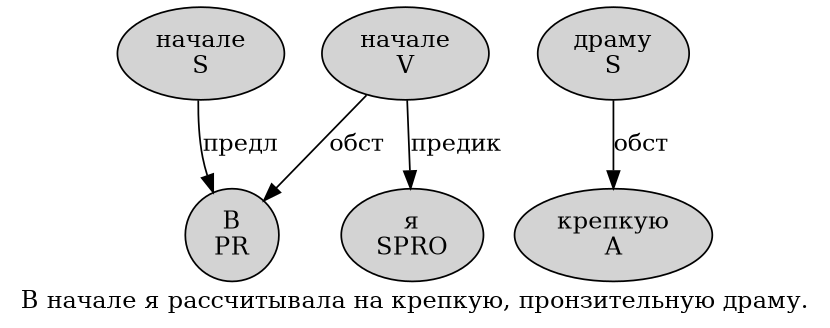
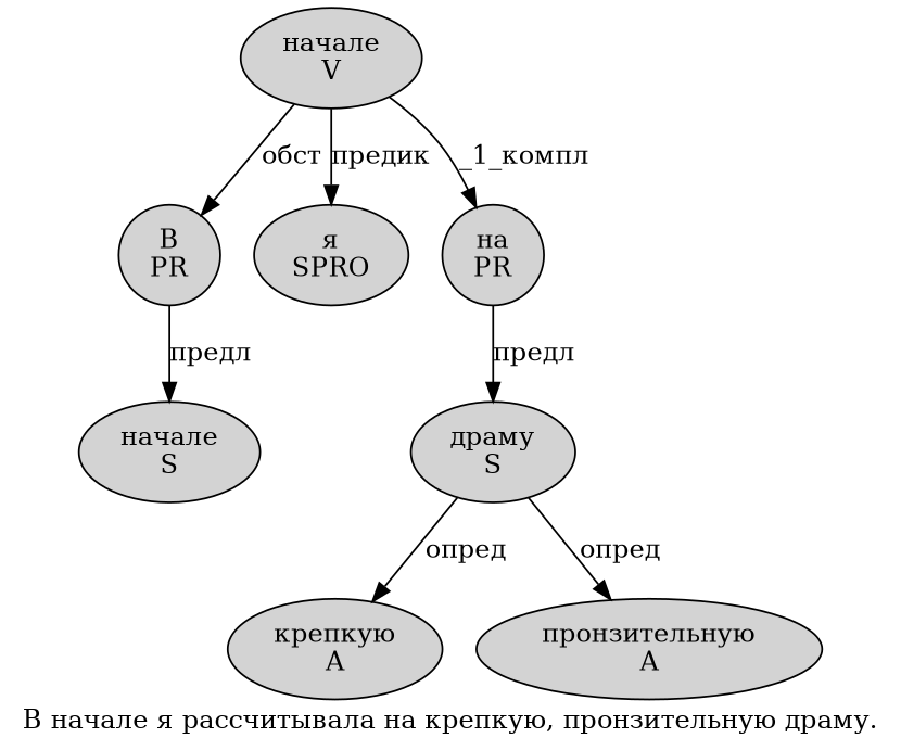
  digraph {
    label="В начале я рассчитывала на крепкую, пронзительную драму."
    node [fillcolor=lightgray penwidth=1 shape=ellipse style=filled]
    n1 [label="В\nPR"]
    n2 [label="начале\nS"]
    n3 [label="я\nSPRO"]
    n4 [label="начале\nV"]
+   n5 [label="на\nPR"]
    n6 [label="драму\nS"]
    n7 [label="крепкую\nA"]
-   n2 -> n1 [label="предл"]
+   n8 [label="пронзительную\nA"]
+   n1 -> n2 [label="предл"]
    n4 -> n1 [label="обст"]
    n4 -> n3 [label="предик"]
-   n6 -> n7 [label="обст"]
+   n4 -> n5 [label="_1_компл"]
+   n5 -> n6 [label="предл"]
+   n6 -> n7 [label="опред"]
+   n6 -> n8 [label="опред"]
  }
